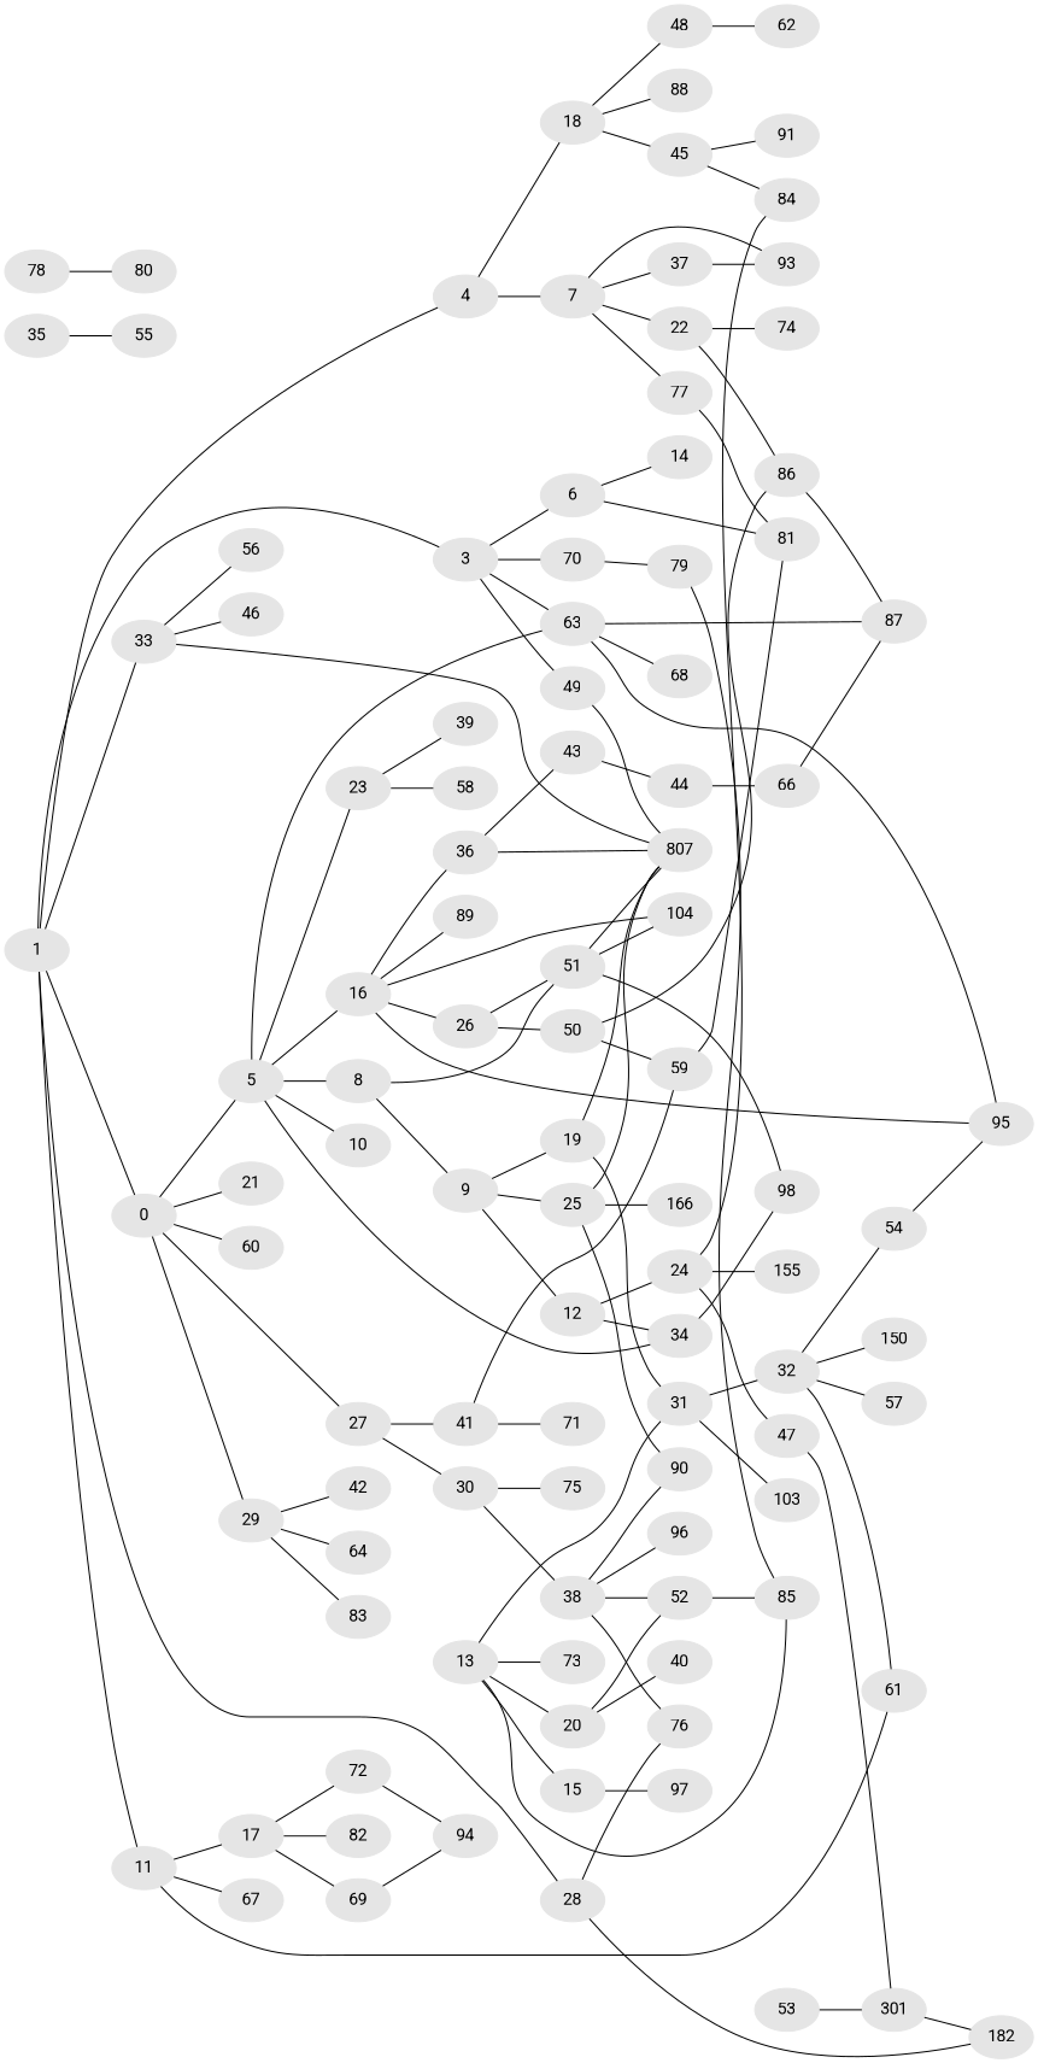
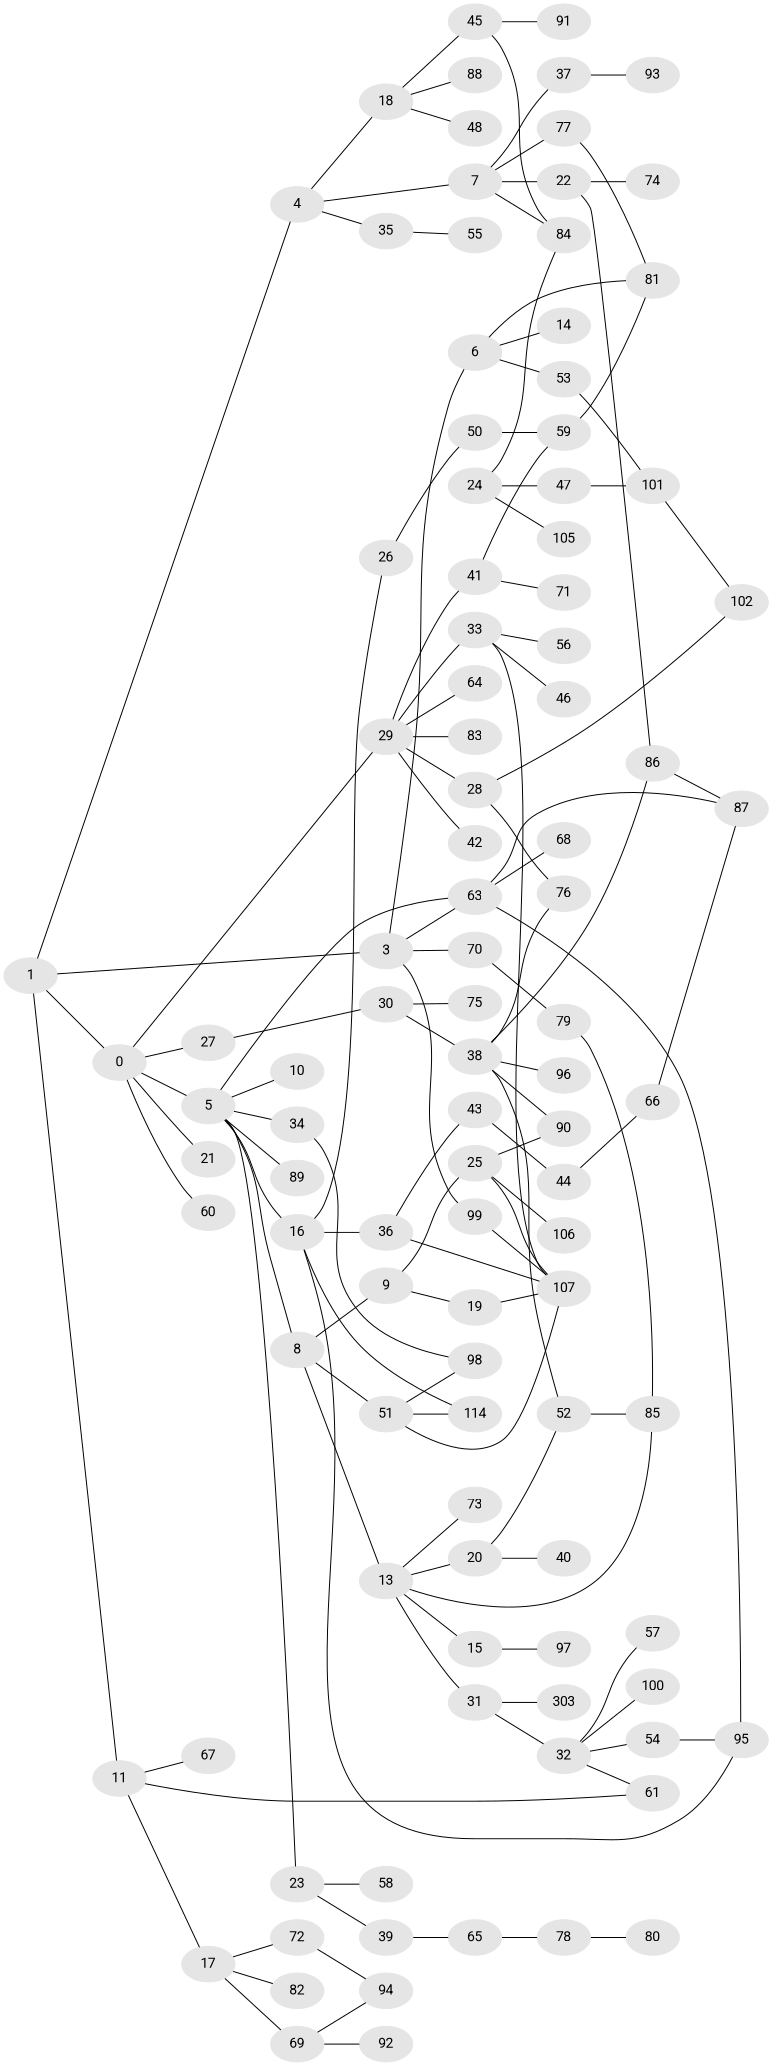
  graph {
    fontname=Roboto
    rankdir=LR
    node [color=gray90 fontname=Roboto style=filled]
    edge [fontname=Roboto]
    n1 [label=0]
    1
    3
    4
    11
    28
    33
    5
    21
    27
    29
    60
    6
-   49
+   49 [label=99]
    63
    70
    7
    18
    35
    17
    61
    67
    76
-   102 [label=182]
-   107 [label=807]
+   102
+   107
    46
    56
    8
    10
    23
    34
    16
    30
    41
    42
    64
    83
    14
    53
    81
    95
    68
    87
    79
    22
    37
    77
    84
    45
    48
    88
    55
    9
    13
    51
    39
    58
    98
-   101 [label=301]
+   101
    74
    86
    93
-   12
    19
    25
    15
    20
    31
    73
    85
    26
    36
    89
-   104
+   104 [label=114]
    24
    90
-   106 [label=166]
+   106
    69
    72
    82
    47
-   105 [label=155]
+   105
    97
    40
    52
    32
-   103
+   103 [label=303]
    50
    43
+   92
    94
    91
-   62
+   65
    59
    38
    75
    71
    96
    54
    57
-   100 [label=150]
+   100
    44
    78
    66
    80
    n1 -- 5
    n1 -- 21
    n1 -- 27
    n1 -- 29
    n1 -- 60
    1 -- n1
    1 -- 3
    1 -- 4
    1 -- 11
-   1 -- 28
-   1 -- 33
+   29 -- 28
+   29 -- 33
    3 -- 6
    3 -- 49
    3 -- 63
    3 -- 70
    4 -- 7
    4 -- 18
+   4 -- 35
    11 -- 17
    11 -- 61
    11 -- 67
    28 -- 76
    28 -- 102
    33 -- 107
    33 -- 46
    33 -- 56
    5 -- 63
    5 -- 8
    5 -- 10
    5 -- 23
    5 -- 34
    5 -- 16
    27 -- 30
-   27 -- 41
+   29 -- 41
    29 -- 42
    29 -- 64
    29 -- 83
    6 -- 14
+   6 -- 53
    6 -- 81
    49 -- 107
    63 -- 95
    63 -- 68
    63 -- 87
    70 -- 79
    7 -- 22
    7 -- 37
    7 -- 77
-   7 -- 93
+   7 -- 84
    18 -- 45
    18 -- 48
    18 -- 88
    35 -- 55
    17 -- 69
    17 -- 72
    17 -- 82
    8 -- 9
+   8 -- 13
    8 -- 51
    23 -- 39
    23 -- 58
    34 -- 98
    16 -- 95
    16 -- 26
    16 -- 36
-   16 -- 89
+   5 -- 89
    16 -- 104
    30 -- 38
    30 -- 75
    41 -- 59
    41 -- 71
    53 -- 101
    79 -- 85
    22 -- 74
    22 -- 86
    37 -- 93
    77 -- 81
    45 -- 84
    45 -- 91
-   48 -- 62
-   9 -- 12
    9 -- 19
    9 -- 25
    13 -- 15
    13 -- 20
    13 -- 31
    13 -- 73
    13 -- 85
    51 -- 107
    51 -- 98
    51 -- 104
+   39 -- 65
    101 -- 102
    86 -- 87
-   12 -- 34
-   12 -- 24
    19 -- 107
-   19 -- 31
    25 -- 107
    25 -- 90
    25 -- 106
    15 -- 97
    20 -- 40
    20 -- 52
    31 -- 32
    31 -- 103
-   26 -- 51
    26 -- 50
    36 -- 107
    36 -- 43
    24 -- 84
    24 -- 47
    24 -- 105
+   69 -- 92
    69 -- 94
    72 -- 94
    47 -- 101
    52 -- 85
    32 -- 61
    32 -- 54
    32 -- 57
    32 -- 100
-   50 -- 86
+   38 -- 86
    50 -- 59
    43 -- 44
+   65 -- 78
    59 -- 81
    38 -- 76
    38 -- 90
    38 -- 52
    38 -- 96
    54 -- 95
    44 -- 66
    78 -- 80
    66 -- 87
  }
